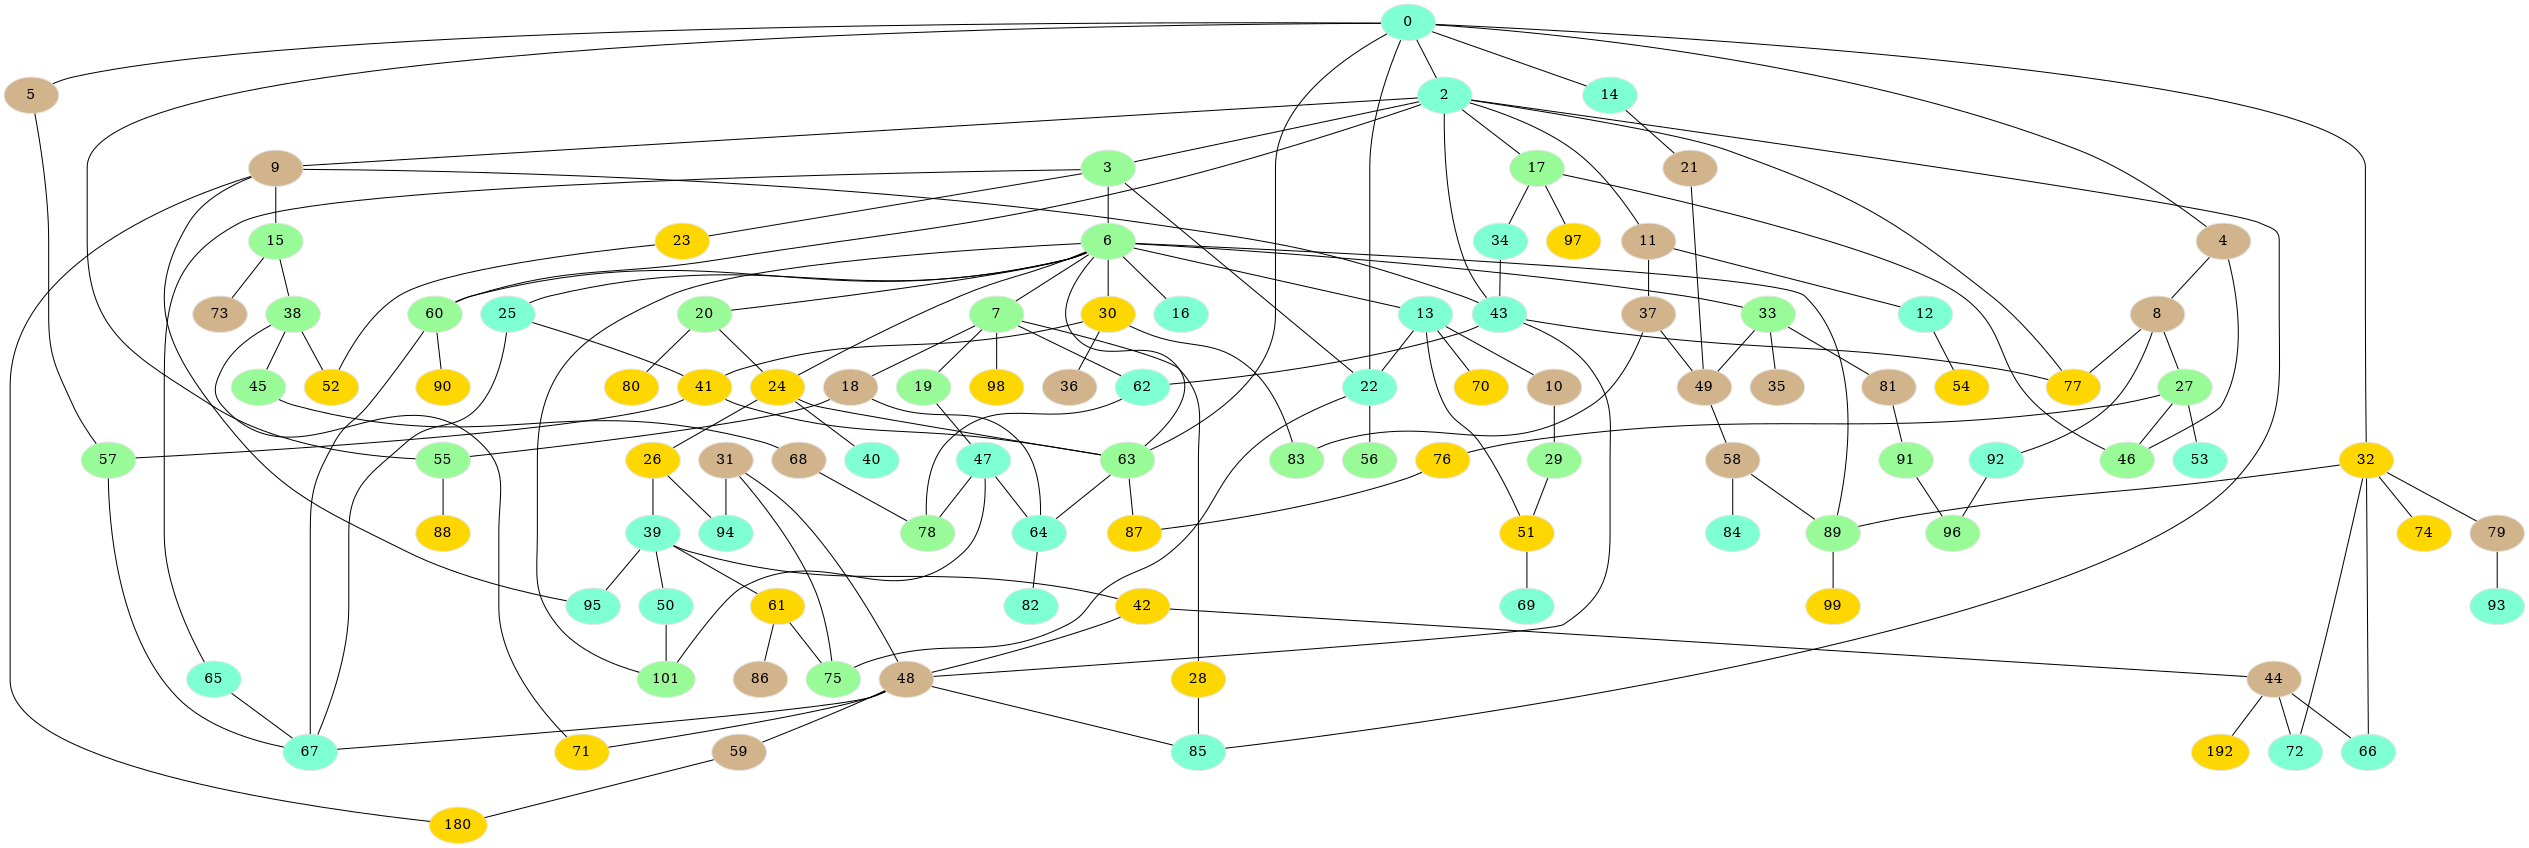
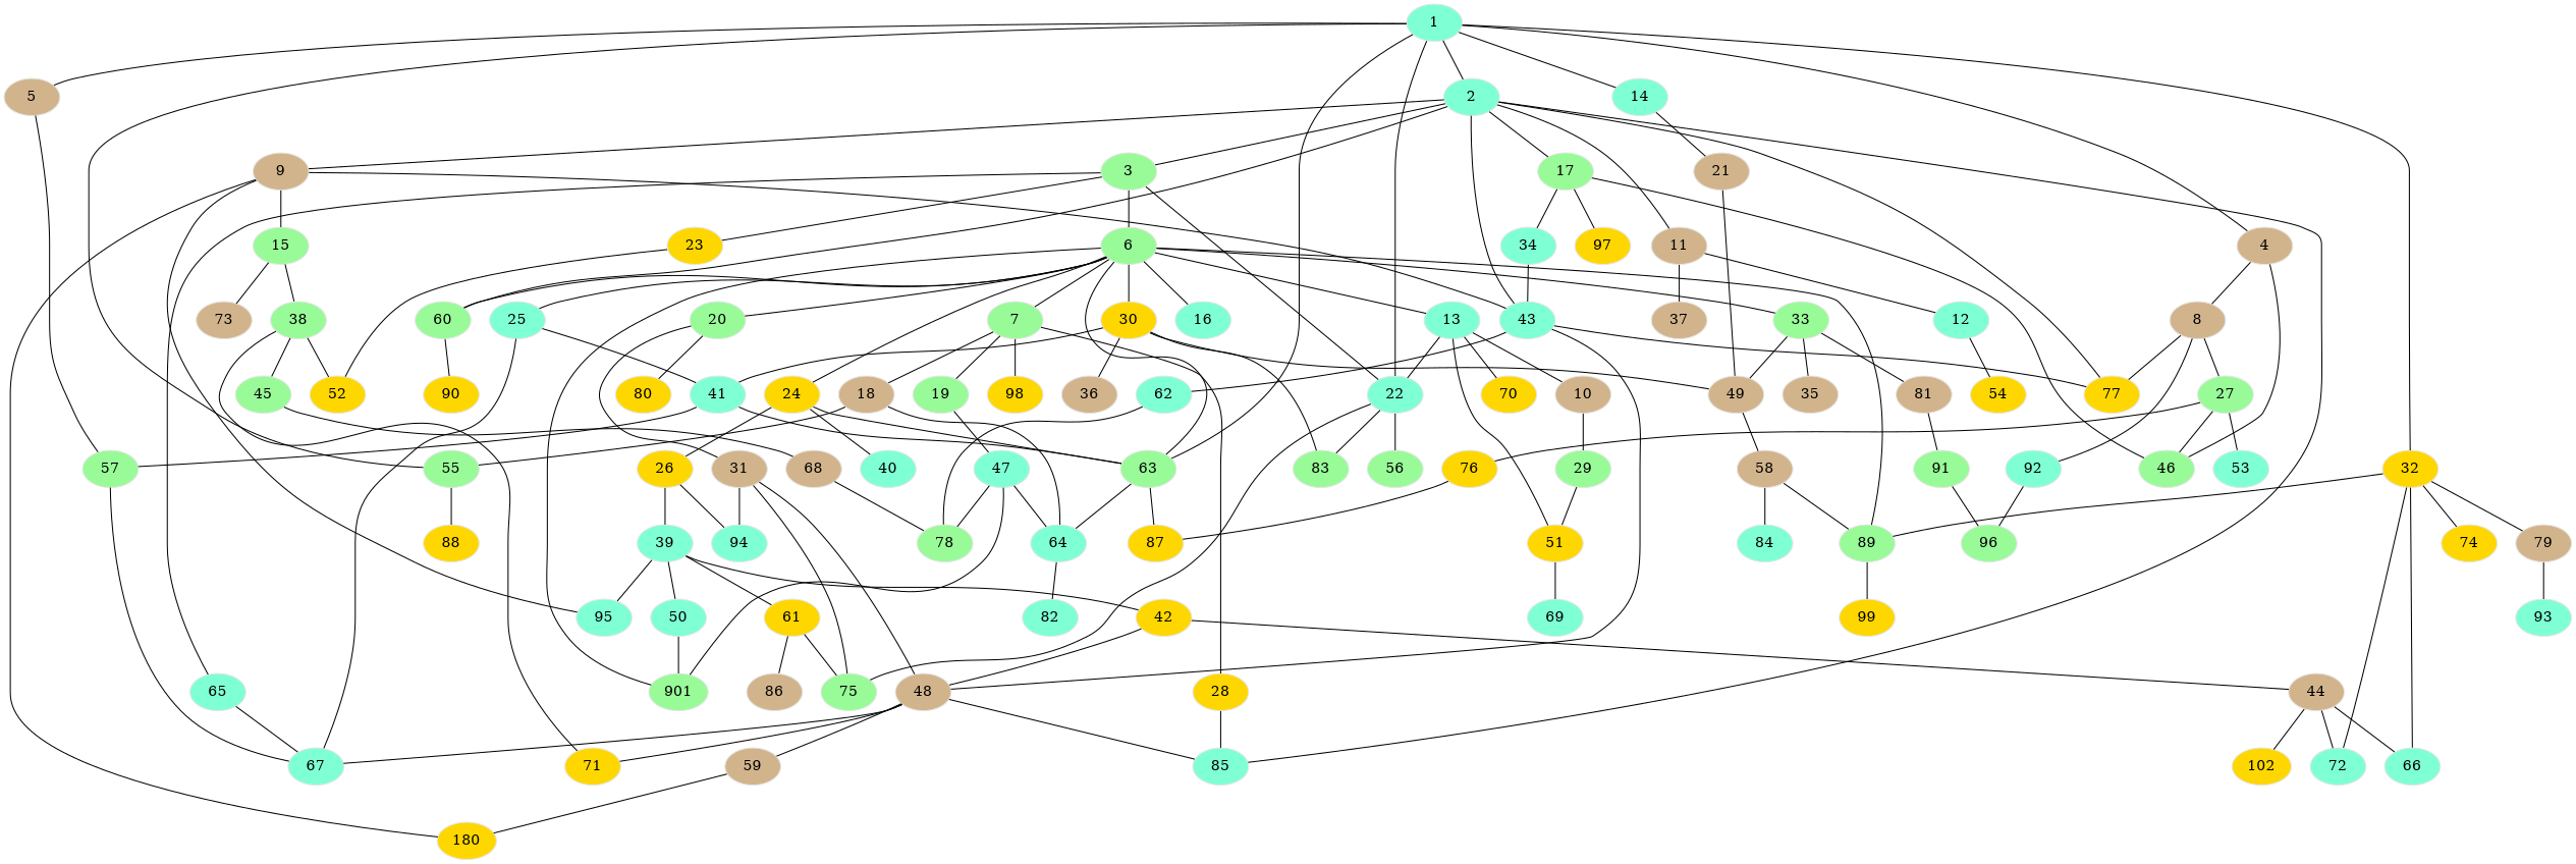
  graph {
    node [color=gray90 fillcolor=aquamarine style=filled]
-   1 [label=0]
+   1
    2
    4 [fillcolor=tan]
    5 [fillcolor=tan]
    14
    22
    32 [fillcolor=gold]
    55 [fillcolor=palegreen]
    63 [fillcolor=palegreen]
    3 [fillcolor=palegreen]
    9 [fillcolor=tan]
    11 [fillcolor=tan]
    17 [fillcolor=palegreen]
    43
    60 [fillcolor=palegreen]
    77 [fillcolor=gold]
    85
    8 [fillcolor=tan]
    46 [fillcolor=palegreen]
    57 [fillcolor=palegreen]
    21 [fillcolor=tan]
    56 [fillcolor=palegreen]
    75 [fillcolor=palegreen]
    89 [fillcolor=palegreen]
    66
    72
    74 [fillcolor=gold]
    79 [fillcolor=tan]
    88 [fillcolor=gold]
    64
    87 [fillcolor=gold]
    6 [fillcolor=palegreen]
    23 [fillcolor=gold]
    65
    15 [fillcolor=palegreen]
    95
    n37 [fillcolor=gold label=180]
    12
    37 [fillcolor=tan]
    34
    97 [fillcolor=gold]
    62
    48 [fillcolor=tan]
    67
    90 [fillcolor=gold]
    7 [fillcolor=palegreen]
    13
    16
    20 [fillcolor=palegreen]
    24 [fillcolor=gold]
    25
    30 [fillcolor=gold]
    33 [fillcolor=palegreen]
-   101 [fillcolor=palegreen]
+   101 [fillcolor=palegreen label=901]
    52 [fillcolor=gold]
    27 [fillcolor=palegreen]
    92
    10 [fillcolor=tan]
    29 [fillcolor=palegreen]
    18 [fillcolor=tan]
    19 [fillcolor=palegreen]
    28 [fillcolor=gold]
    98 [fillcolor=gold]
    51 [fillcolor=gold]
    70 [fillcolor=gold]
    31 [fillcolor=tan]
    80 [fillcolor=gold]
    26 [fillcolor=gold]
    40
-   41 [fillcolor=gold]
+   41
    36 [fillcolor=tan]
    83 [fillcolor=palegreen]
    49 [fillcolor=tan]
    35 [fillcolor=tan]
    81 [fillcolor=tan]
    99 [fillcolor=gold]
    47
    78 [fillcolor=palegreen]
    53
    76 [fillcolor=gold]
    96 [fillcolor=palegreen]
    38 [fillcolor=palegreen]
    73 [fillcolor=tan]
    54 [fillcolor=gold]
    69
    45 [fillcolor=palegreen]
    71 [fillcolor=gold]
    82
    94
    58 [fillcolor=tan]
    39
    42 [fillcolor=gold]
    50
    61 [fillcolor=gold]
    59 [fillcolor=tan]
    93
    91 [fillcolor=palegreen]
    68 [fillcolor=tan]
    44 [fillcolor=tan]
    86 [fillcolor=tan]
-   102 [fillcolor=gold label=192]
+   102 [fillcolor=gold]
    84
    1 -- 2
    1 -- 4
    1 -- 5
    1 -- 14
    1 -- 22
    1 -- 32
    1 -- 55
    1 -- 63
    2 -- 3
    2 -- 9
    2 -- 11
    2 -- 17
    2 -- 43
    2 -- 60
    2 -- 77
    2 -- 85
    4 -- 8
    4 -- 46
    5 -- 57
    14 -- 21
    22 -- 56
    22 -- 75
    32 -- 89
    32 -- 66
    32 -- 72
    32 -- 74
    32 -- 79
    55 -- 88
    63 -- 64
    63 -- 87
    3 -- 22
    3 -- 6
    3 -- 23
    3 -- 65
    9 -- 43
    9 -- 15
    9 -- 95
    9 -- n37
    11 -- 12
    11 -- 37
    17 -- 46
    17 -- 34
    17 -- 97
    43 -- 77
    43 -- 62
    43 -- 48
-   60 -- 67
    60 -- 90
    8 -- 77
    8 -- 27
    8 -- 92
    57 -- 67
    21 -- 49
    89 -- 99
    79 -- 93
    64 -- 82
    6 -- 63
    6 -- 60
    6 -- 89
    6 -- 7
    6 -- 13
    6 -- 16
    6 -- 20
    6 -- 24
    6 -- 25
    6 -- 30
    6 -- 33
    6 -- 101
    23 -- 52
    65 -- 67
    15 -- 38
    15 -- 73
    12 -- 54
-   37 -- 83
-   37 -- 49
+   22 -- 83
+   30 -- 49
    34 -- 43
    62 -- 78
    48 -- 85
    48 -- 67
    48 -- 71
    48 -- 59
-   7 -- 62
    7 -- 18
    7 -- 19
    7 -- 28
    7 -- 98
    13 -- 22
    13 -- 10
    13 -- 51
    13 -- 70
-   20 -- 24
+   20 -- 31
    20 -- 80
    24 -- 63
    24 -- 26
    24 -- 40
    25 -- 67
    25 -- 41
    30 -- 41
    30 -- 36
    30 -- 83
    33 -- 49
    33 -- 35
    33 -- 81
    27 -- 46
    27 -- 53
    27 -- 76
    92 -- 96
    10 -- 29
    29 -- 51
    18 -- 55
    18 -- 64
    19 -- 47
    28 -- 85
    51 -- 69
    31 -- 75
    31 -- 48
    31 -- 94
    26 -- 94
    26 -- 39
    41 -- 63
    41 -- 57
    49 -- 58
    81 -- 91
    47 -- 64
    47 -- 101
    47 -- 78
    76 -- 87
    38 -- 52
    38 -- 45
    38 -- 71
    45 -- 68
    58 -- 89
    58 -- 84
    39 -- 95
    39 -- 42
    39 -- 50
    39 -- 61
    42 -- 48
    42 -- 44
    50 -- 101
    61 -- 75
    61 -- 86
    59 -- n37
    91 -- 96
    68 -- 78
    44 -- 66
    44 -- 72
    44 -- 102
  }
